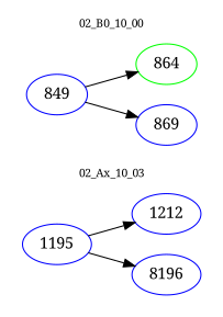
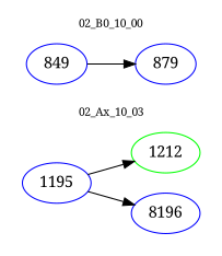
  digraph {
    fontname="Noto Serif"
    rankdir=LR
    node [color=blue fontname="Noto Serif"]
    edge [color=black fontname="Noto Serif"]
    n1 [label=1195]
    n2 [label=8196]
-   n3 [label=1212]
+   n3 [color=green label=1212]
    n4 [label=849]
-   n5 [label=869]
-   n6 [color=green label=864]
+   n5 [label=879]
    subgraph cluster_1 {
      color=white
      fontsize=10
      label="02_Ax_10_03"
      n1
      n2
      n3
    }
    subgraph cluster_2 {
      color=white
      fontsize=10
      label="02_B0_10_00"
      n4
      n5
-     n6
    }
    n1 -> n2
    n1 -> n3
    n4 -> n5
-   n4 -> n6
  }
